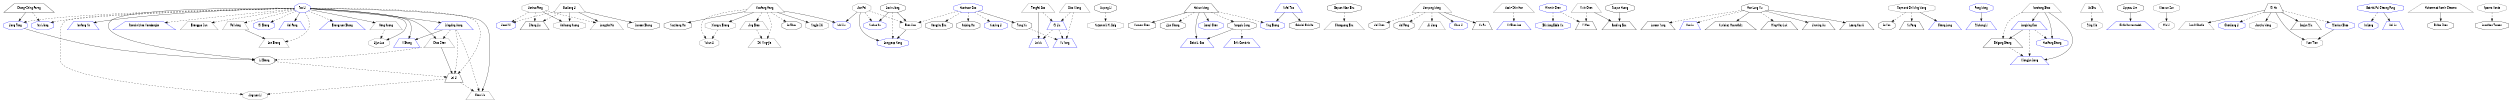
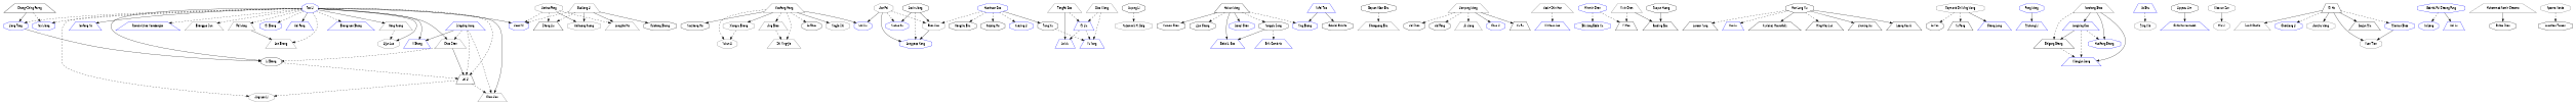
  strict digraph {
    fontname="Patrick Hand"
    node [color=blue fontname="Patrick Hand" shape=octagon]
    edge [fontname="Patrick Hand" style=dashed]
    "Chao Shen" [color=gray40 shape=trapezium]
    "Tao Li"
    "Yexi Jiang"
    "Li Zheng" [color=black]
    "Heng Huang" [color=gray40 shape=trapezium]
    "Dijun Luo" [color=gray40]
    "Lei Li" [color=black shape=trapezium]
-   "Chen Lin" [color=gray40 shape=trapezium]
+   "Chen Lin" [color=gray40 shape=trapezium label="Chen Jian"]
    "Dingding Wang" [shape=trapezium]
    "Yanfang Ye" [shape=trapezium]
    "Jingxuan Li" [color=gray40]
    "Liang Tang"
    "Ramakrishna Varadarajan" [shape=trapezium]
    "Zhengguo Sun" [color=gray40 shape=trapezium]
    "Dan Zhang" [color=gray40 shape=trapezium]
    "Qi Zhang"
    "Wei Peng" [shape=trapezium]
    "Fei Wang" [color=gray40 shape=trapezium]
    "Zhongyuan Zhang" [shape=trapezium]
    "Yi Zhang" [shape=trapezium]
    "Jianhua Feng" [color=gray40]
    "Sitong Liu" [color=black shape=trapezium]
    "Jiacai Ni"
    "Weihuang Huang" [color=gray40]
    "Dongzhe Ma" [color=gray40 shape=trapezium]
    "Xiaofeng Meng" [color=gray40 shape=trapezium]
    "Yingjie Shi" [color=gray40]
    "Youzhong Ma" [color=black]
    "Jing Zhao" [color=gray40 shape=trapezium]
    "Wei Liu"
    "Yukun Li" [color=gray40]
    "Shi Ying-jie" [color=gray40 shape=trapezium]
    "Xiangyu Zhang" [color=gray40]
    "Da Zhou" [color=black]
    "Jiuyong Li" [color=black]
    "Muzammil M. Baig" [color=gray40]
    "Haixun Wang" [color=black shape=trapezium]
    "Xuewen Chen" [color=black]
    "Lijun Chang" [color=black]
    "Ying Zhang"
    "Zekai J. Gao" [shape=trapezium]
    "Danqi Chen"
    "Yangqiu Song" [color=black]
    "Erik Cambria" [shape=trapezium]
    "Zeyuan Allen Zhu" [color=black]
    "Chenguang Zhu" [color=gray40 shape=trapezium]
    "Jianyong Wang" [color=gray40 shape=trapezium]
    "Wei Shen" [color=black]
    "Wei Feng" [color=black]
    "Lili Jiang" [color=gray40 shape=trapezium]
    "Chun Li"
    "Xu Pu" [color=black shape=trapezium]
    "Chang-Shing Perng" [color=black shape=trapezium]
    "Wook-Shin Han" [color=gray40 shape=trapezium]
-   "Ki-Hoon Lee" [shape=trapezium label="Ki-Zhen Lee"]
+   "Ki-Hoon Lee" [shape=trapezium]
    "Yi Mao" [color=black shape=trapezium]
    "Minmin Chen"
    "Zhixiang Eddie Xu"
    "Man Lung Yiu" [color=black]
    "Duncan Yung" [color=black shape=trapezium]
    "Hua Lu" [shape=trapezium]
    "Kyriakos Mouratidis" [color=black shape=trapezium]
    "Ming-Hay Luk" [color=black shape=trapezium]
    "Dinming Wu" [color=black shape=trapezium]
    "Leong Hou U" [color=black shape=trapezium]
    "Tengfei Bao" [color=gray40 shape=trapezium]
    "Qi Liu" [shape=trapezium]
    "Le Wu" [shape=trapezium]
    "Yu Yang" [shape=trapezium]
    "Yixin Chen" [color=gray40 shape=trapezium]
    "Guobing Zou" [color=black shape=trapezium]
    "Daxin Jiang" [color=black]
    "Yunhua Hu"
    "Zhen Liao" [color=gray40]
    "Dongyeop Kang"
    "Guoliang Li" [color=gray40 shape=trapezium]
-   "Ruicheng Zhong" [color=black label="Duncan Zhong"]
+   "Ruicheng Zhong" [color=black]
    "Raymond Chi Wing Wong" [color=gray40]
    "Da Yan" [color=black]
    "Yu Peng" [color=black shape=trapezium]
    "Cheng Long" [shape=trapezium]
    "Qiuhong Li" [shape=trapezium]
    "Peng Wang"
    "Yanchang Zhao" [color=gray40 shape=trapezium]
    "longbing Cao" [shape=trapezium]
    "Zhigang Zheng" [color=black shape=trapezium]
    "Xiangjun Dong" [shape=trapezium]
    "Huaifeng Zhang"
-   "Jia Zhu" [color=gray40 shape=trapezium]
+   "Jia Zhu" [shape=trapezium]
    "Qing Xie" [color=gray40]
    "Lipyeow Lim" [color=black]
    "Oktie Hassanzadeh" [shape=trapezium]
    "Xiaoxun Sun" [color=gray40]
    "Min Li" [color=gray40]
    "Qi He" [color=black shape=trapezium]
    "Sumit Bhatia" [color=gray40 shape=trapezium]
    "Chenliang Li"
    "Jianshu Weng" [color=gray40]
    "Yuan Tian" [color=gray40]
    "Baojun Qiu" [color=black shape=trapezium]
    "Qiankun Zhao"
    "Jian Pei" [color=gray40]
    "Yufei Tao" [shape=trapezium]
    "Gabriel Ghinita" [color=black]
    "Huanhuan Cao"
    "Tong Xu" [color=black]
    "Xueying Li"
    "Hengshu Zhu" [color=black]
    "Haiping Ma" [color=black]
    "Gabriel Pui Cheong Fung"
    "Ke Deng"
    "Wei Lu" [shape=trapezium]
    "Biao Xiang" [color=gray40 shape=trapezium]
    "Ruoyun Huang" [color=black]
    "Muhammad Aamir Cheema" [color=gray40 shape=trapezium]
    "Zhitao Shen" [color=black]
    "Aparna Varde" [color=gray40]
    "Jonathan Tancer" [color=black]
    "Chao Shen" -> "Li Zheng"
    "Chao Shen" -> "Lei Li" [style=solid]
    "Tao Li" -> "Chao Shen" [style=solid]
    "Tao Li" -> "Yexi Jiang"
    "Tao Li" -> "Li Zheng" [style=solid]
    "Tao Li" -> "Heng Huang" [style=solid]
    "Tao Li" -> "Dijun Luo" [style=solid]
    "Tao Li" -> "Lei Li"
    "Tao Li" -> "Chen Lin" [style=solid]
-   "Tao Li" -> "Dingding Wang" [style=solid]
+   "Tao Li" -> "Jiacai Ni" [style=solid]
    "Tao Li" -> "Yanfang Ye" [style=solid]
    "Tao Li" -> "Jingxuan Li"
    "Tao Li" -> "Liang Tang"
    "Tao Li" -> "Ramakrishna Varadarajan"
    "Tao Li" -> "Zhengguo Sun"
    "Tao Li" -> "Dan Zhang"
    "Tao Li" -> "Qi Zhang"
    "Tao Li" -> "Wei Peng" [style=solid]
    "Tao Li" -> "Fei Wang"
    "Tao Li" -> "Zhongyuan Zhang"
    "Tao Li" -> "Yi Zhang" [style=solid]
    "Li Zheng" -> "Lei Li"
    "Heng Huang" -> "Dijun Luo"
    "Lei Li" -> "Chen Lin"
    "Lei Li" -> "Jingxuan Li"
    "Dingding Wang" -> "Chao Shen"
    "Dingding Wang" -> "Lei Li"
    "Dingding Wang" -> "Chen Lin"
    "Dingding Wang" -> "Yi Zhang" [style=solid]
    "Liang Tang" -> "Li Zheng" [style=solid]
    "Fei Wang" -> "Dan Zhang" [style=solid]
    "Jianhua Feng" -> "Sitong Liu"
    "Jianhua Feng" -> "Jiacai Ni"
    "Jianhua Feng" -> "Weihuang Huang" [style=solid]
    "Jianhua Feng" -> "Dongzhe Ma"
    "Xiaofeng Meng" -> "Yingjie Shi" [style=solid]
    "Xiaofeng Meng" -> "Youzhong Ma" [style=solid]
    "Xiaofeng Meng" -> "Jing Zhao"
    "Xiaofeng Meng" -> "Wei Liu" [style=solid]
    "Xiaofeng Meng" -> "Yukun Li"
    "Xiaofeng Meng" -> "Shi Ying-jie"
    "Xiaofeng Meng" -> "Xiangyu Zhang" [style=solid]
    "Xiaofeng Meng" -> "Da Zhou"
    "Jing Zhao" -> "Shi Ying-jie"
    "Xiangyu Zhang" -> "Yukun Li"
    "Jiuyong Li" -> "Muzammil M. Baig"
    "Haixun Wang" -> "Xuewen Chen" [style=solid]
    "Haixun Wang" -> "Lijun Chang"
    "Haixun Wang" -> "Ying Zhang"
    "Haixun Wang" -> "Zekai J. Gao" [style=solid]
    "Haixun Wang" -> "Danqi Chen" [style=solid]
    "Haixun Wang" -> "Yangqiu Song"
    "Yangqiu Song" -> "Zekai J. Gao" [style=solid]
    "Yangqiu Song" -> "Erik Cambria"
    "Zeyuan Allen Zhu" -> "Chenguang Zhu"
    "Jianyong Wang" -> "Wei Shen"
    "Jianyong Wang" -> "Wei Feng"
    "Jianyong Wang" -> "Lili Jiang"
    "Jianyong Wang" -> "Chun Li" [style=solid]
    "Jianyong Wang" -> "Xu Pu" [style=solid]
    "Chang-Shing Perng" -> "Yexi Jiang"
    "Chang-Shing Perng" -> "Liang Tang" [style=solid]
    "Wook-Shin Han" -> "Ki-Hoon Lee"
    "Minmin Chen" -> "Yi Mao"
    "Minmin Chen" -> "Zhixiang Eddie Xu"
    "Man Lung Yiu" -> "Duncan Yung"
    "Man Lung Yiu" -> "Hua Lu"
    "Man Lung Yiu" -> "Kyriakos Mouratidis" [style=solid]
    "Man Lung Yiu" -> "Ming-Hay Luk"
    "Man Lung Yiu" -> "Dinming Wu" [style=solid]
    "Man Lung Yiu" -> "Leong Hou U" [style=solid]
    "Tengfei Bao" -> "Qi Liu"
    "Tengfei Bao" -> "Le Wu" [style=solid]
    "Qi Liu" -> "Le Wu"
    "Qi Liu" -> "Yu Yang"
    "Yixin Chen" -> "Yi Mao"
    "Yixin Chen" -> "Guobing Zou" [style=solid]
    "Daxin Jiang" -> "Yunhua Hu" [style=solid]
    "Daxin Jiang" -> "Zhen Liao" [style=solid]
    "Daxin Jiang" -> "Dongyeop Kang"
    "Zhen Liao" -> "Dongyeop Kang" [style=solid]
    "Guoliang Li" -> "Sitong Liu"
    "Guoliang Li" -> "Jiacai Ni"
    "Guoliang Li" -> "Weihuang Huang" [style=solid]
    "Guoliang Li" -> "Dongzhe Ma" [style=solid]
    "Guoliang Li" -> "Ruicheng Zhong" [style=solid]
    "Raymond Chi Wing Wong" -> "Da Yan"
    "Raymond Chi Wing Wong" -> "Yu Peng"
    "Raymond Chi Wing Wong" -> "Cheng Long" [style=solid]
    "Peng Wang" -> "Qiuhong Li" [style=solid]
    "Yanchang Zhao" -> "longbing Cao" [style=solid]
    "Yanchang Zhao" -> "Zhigang Zheng"
    "Yanchang Zhao" -> "Xiangjun Dong" [style=solid]
    "Yanchang Zhao" -> "Huaifeng Zhang" [style=solid]
    "longbing Cao" -> "Zhigang Zheng" [style=solid]
    "longbing Cao" -> "Xiangjun Dong"
    "longbing Cao" -> "Huaifeng Zhang"
    "Zhigang Zheng" -> "Xiangjun Dong"
    "Jia Zhu" -> "Qing Xie"
    "Lipyeow Lim" -> "Oktie Hassanzadeh" [style=solid]
    "Xiaoxun Sun" -> "Min Li" [style=solid]
    "Qi He" -> "Sumit Bhatia" [style=solid]
    "Qi He" -> "Chenliang Li"
    "Qi He" -> "Jianshu Weng" [style=solid]
    "Qi He" -> "Yuan Tian" [style=solid]
    "Qi He" -> "Baojun Qiu" [style=solid]
    "Qi He" -> "Qiankun Zhao"
    "Qiankun Zhao" -> "Yuan Tian" [style=solid]
    "Jian Pei" -> "Wei Liu" [style=solid]
    "Jian Pei" -> "Yunhua Hu"
    "Jian Pei" -> "Zhen Liao"
    "Jian Pei" -> "Dongyeop Kang" [style=solid]
    "Yufei Tao" -> "Ying Zhang" [style=solid]
    "Yufei Tao" -> "Gabriel Ghinita" [style=solid]
    "Huanhuan Cao" -> "Zhen Liao"
    "Huanhuan Cao" -> "Tong Xu" [style=solid]
    "Huanhuan Cao" -> "Xueying Li"
    "Huanhuan Cao" -> "Hengshu Zhu"
    "Huanhuan Cao" -> "Haiping Ma"
    "Tong Xu" -> "Yu Yang"
    "Gabriel Pui Cheong Fung" -> "Ke Deng"
    "Gabriel Pui Cheong Fung" -> "Wei Lu" [style=solid]
    "Biao Xiang" -> "Qi Liu"
    "Biao Xiang" -> "Yu Yang"
    "Ruoyun Huang" -> "Guobing Zou" [style=solid]
    "Muhammad Aamir Cheema" -> "Zhitao Shen" [style=solid]
    "Aparna Varde" -> "Jonathan Tancer"
  }
